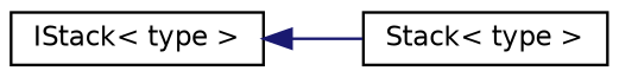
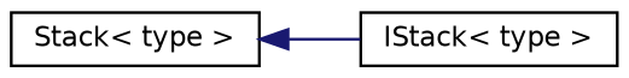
  digraph {
    rankdir=LR
    node [color=black fillcolor=white fontname=Helvetica fontsize=10 shape=record style=filled]
    n1 [height=0.2 label="IStack\< type \>" width=0.4]
    n2 [height=0.2 label="Stack\< type \>" width=0.4]
-   n1 -> n2 [color=midnightblue dir=back fontname=Helvetica fontsize=10 labelfontname=Helvetica labelfontsize=10 style=solid]
+   n2 -> n1 [color=midnightblue dir=back fontname=Helvetica fontsize=10 labelfontname=Helvetica labelfontsize=10 style=solid]
  }
